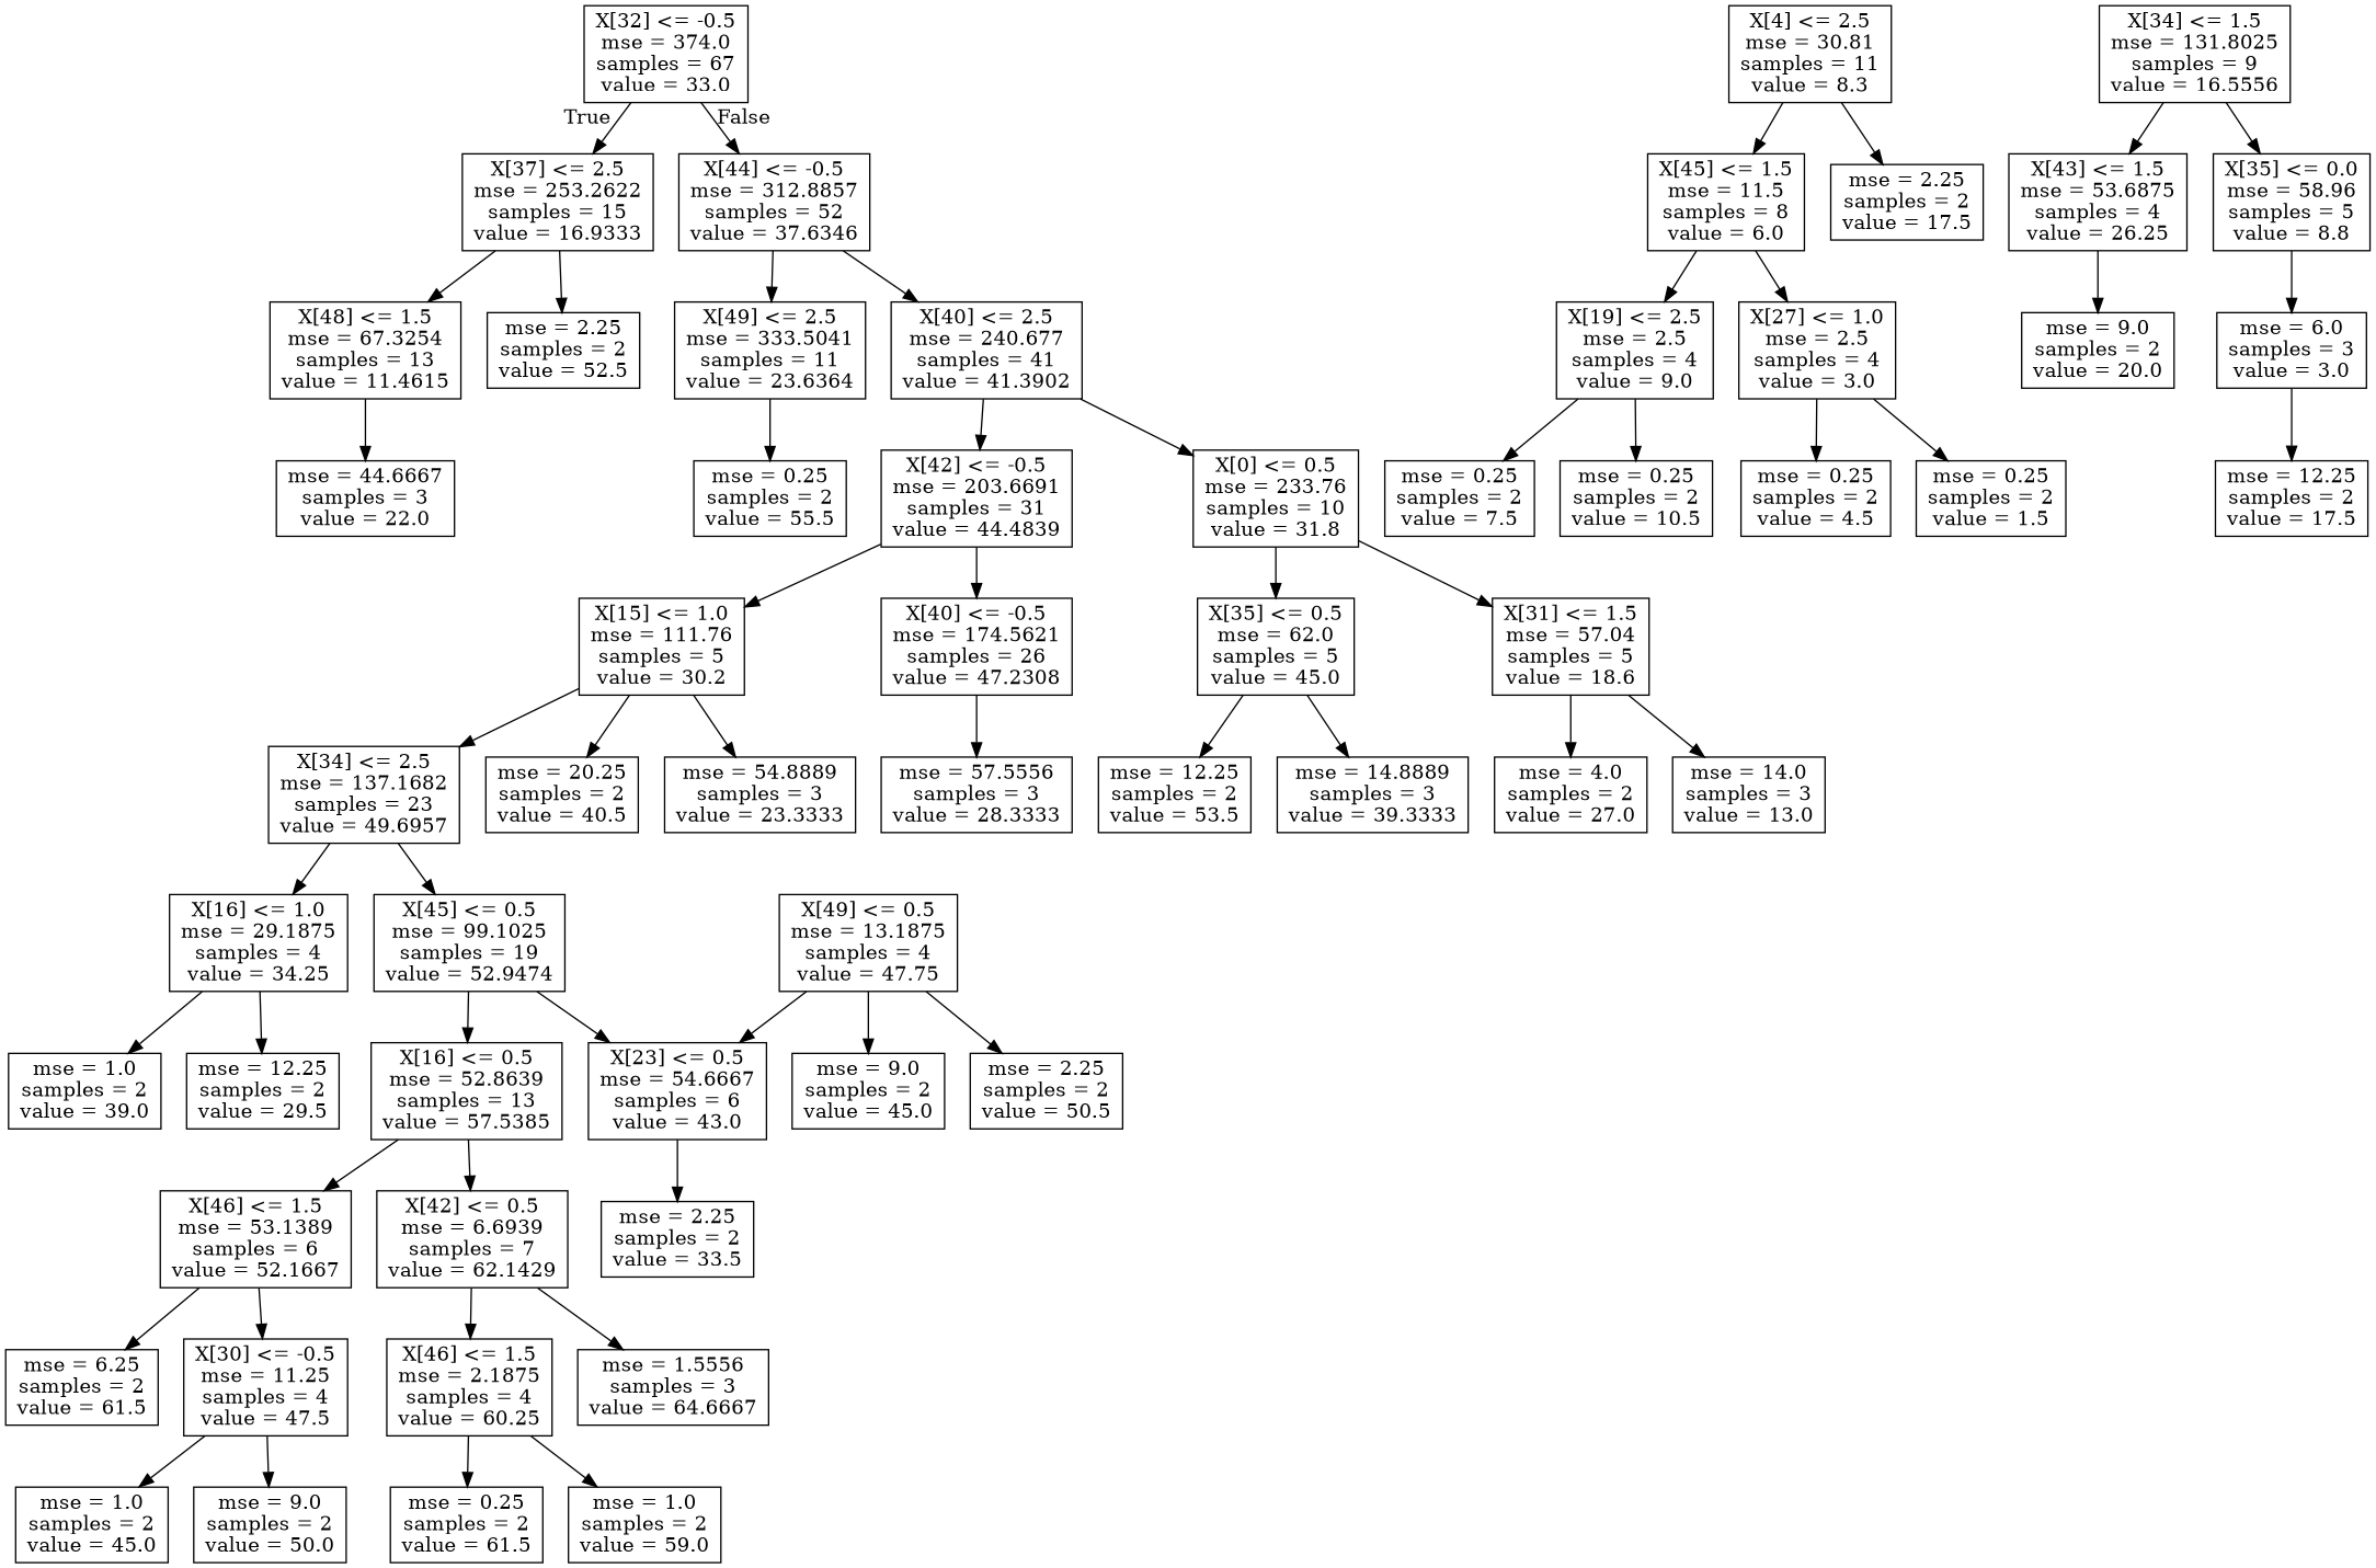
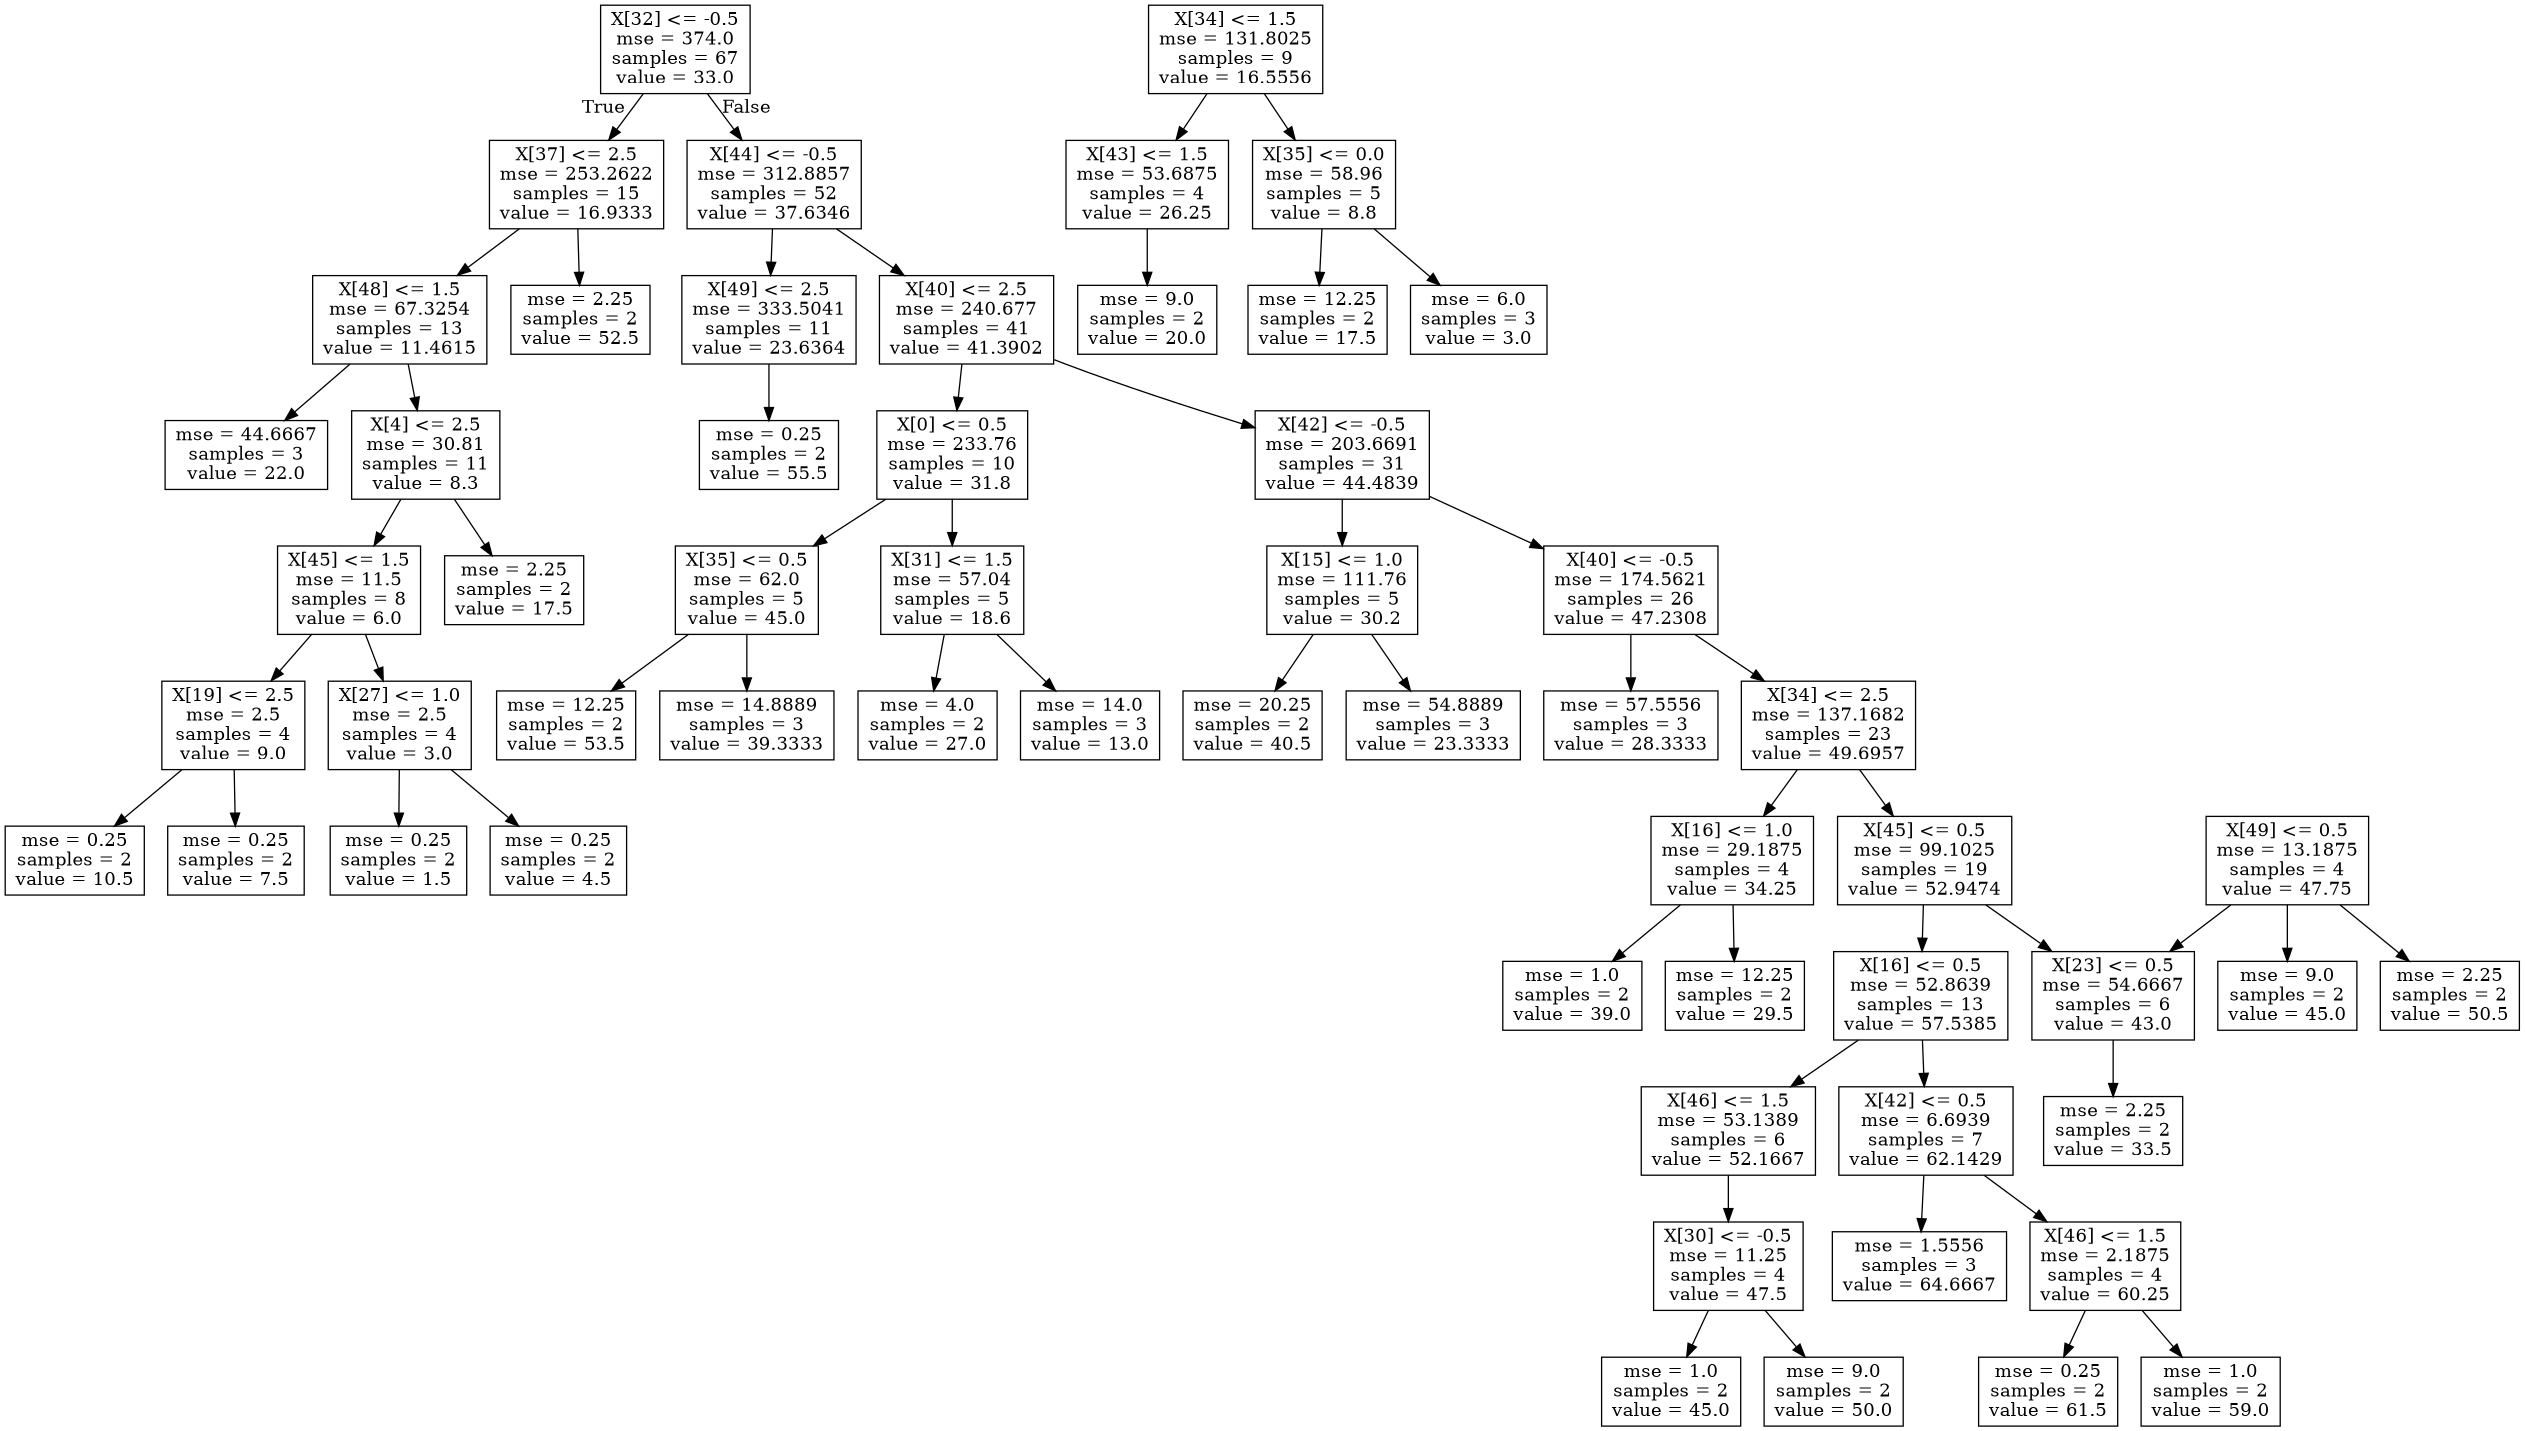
  digraph {
    node [shape=box]
    n1 [label="X[32] <= -0.5\nmse = 374.0\nsamples = 67\nvalue = 33.0"]
    n2 [label="X[37] <= 2.5\nmse = 253.2622\nsamples = 15\nvalue = 16.9333"]
    n3 [label="X[44] <= -0.5\nmse = 312.8857\nsamples = 52\nvalue = 37.6346"]
    n4 [label="X[48] <= 1.5\nmse = 67.3254\nsamples = 13\nvalue = 11.4615"]
    n5 [label="mse = 2.25\nsamples = 2\nvalue = 52.5"]
    n6 [label="X[49] <= 2.5\nmse = 333.5041\nsamples = 11\nvalue = 23.6364"]
    n7 [label="X[40] <= 2.5\nmse = 240.677\nsamples = 41\nvalue = 41.3902"]
    n8 [label="X[4] <= 2.5\nmse = 30.81\nsamples = 11\nvalue = 8.3"]
    n9 [label="mse = 44.6667\nsamples = 3\nvalue = 22.0"]
    n10 [label="X[45] <= 1.5\nmse = 11.5\nsamples = 8\nvalue = 6.0"]
    n11 [label="mse = 2.25\nsamples = 2\nvalue = 17.5"]
    n12 [label="X[19] <= 2.5\nmse = 2.5\nsamples = 4\nvalue = 9.0"]
    n13 [label="X[27] <= 1.0\nmse = 2.5\nsamples = 4\nvalue = 3.0"]
    n14 [label="mse = 0.25\nsamples = 2\nvalue = 7.5"]
    n15 [label="mse = 0.25\nsamples = 2\nvalue = 10.5"]
    n16 [label="mse = 0.25\nsamples = 2\nvalue = 4.5"]
    n17 [label="mse = 0.25\nsamples = 2\nvalue = 1.5"]
    n18 [label="mse = 0.25\nsamples = 2\nvalue = 55.5"]
    n19 [label="X[42] <= -0.5\nmse = 203.6691\nsamples = 31\nvalue = 44.4839"]
    n20 [label="X[0] <= 0.5\nmse = 233.76\nsamples = 10\nvalue = 31.8"]
    n21 [label="X[34] <= 1.5\nmse = 131.8025\nsamples = 9\nvalue = 16.5556"]
    n22 [label="X[43] <= 1.5\nmse = 53.6875\nsamples = 4\nvalue = 26.25"]
    n23 [label="X[35] <= 0.0\nmse = 58.96\nsamples = 5\nvalue = 8.8"]
    n24 [label="mse = 9.0\nsamples = 2\nvalue = 20.0"]
    n25 [label="mse = 12.25\nsamples = 2\nvalue = 17.5"]
    n26 [label="mse = 6.0\nsamples = 3\nvalue = 3.0"]
    n27 [label="X[15] <= 1.0\nmse = 111.76\nsamples = 5\nvalue = 30.2"]
    n28 [label="X[40] <= -0.5\nmse = 174.5621\nsamples = 26\nvalue = 47.2308"]
    n29 [label="X[35] <= 0.5\nmse = 62.0\nsamples = 5\nvalue = 45.0"]
    n30 [label="X[31] <= 1.5\nmse = 57.04\nsamples = 5\nvalue = 18.6"]
    n31 [label="mse = 20.25\nsamples = 2\nvalue = 40.5"]
    n32 [label="mse = 54.8889\nsamples = 3\nvalue = 23.3333"]
    n33 [label="mse = 57.5556\nsamples = 3\nvalue = 28.3333"]
    n34 [label="X[34] <= 2.5\nmse = 137.1682\nsamples = 23\nvalue = 49.6957"]
    n35 [label="X[45] <= 0.5\nmse = 99.1025\nsamples = 19\nvalue = 52.9474"]
    n36 [label="X[16] <= 1.0\nmse = 29.1875\nsamples = 4\nvalue = 34.25"]
    n37 [label="X[23] <= 0.5\nmse = 54.6667\nsamples = 6\nvalue = 43.0"]
    n38 [label="X[16] <= 0.5\nmse = 52.8639\nsamples = 13\nvalue = 57.5385"]
    n39 [label="mse = 1.0\nsamples = 2\nvalue = 39.0"]
    n40 [label="mse = 12.25\nsamples = 2\nvalue = 29.5"]
    n41 [label="mse = 2.25\nsamples = 2\nvalue = 33.5"]
    n42 [label="X[46] <= 1.5\nmse = 53.1389\nsamples = 6\nvalue = 52.1667"]
    n43 [label="X[42] <= 0.5\nmse = 6.6939\nsamples = 7\nvalue = 62.1429"]
    n44 [label="X[49] <= 0.5\nmse = 13.1875\nsamples = 4\nvalue = 47.75"]
    n45 [label="mse = 9.0\nsamples = 2\nvalue = 45.0"]
    n46 [label="mse = 2.25\nsamples = 2\nvalue = 50.5"]
-   n47 [label="mse = 6.25\nsamples = 2\nvalue = 61.5"]
    n48 [label="X[30] <= -0.5\nmse = 11.25\nsamples = 4\nvalue = 47.5"]
    n49 [label="X[46] <= 1.5\nmse = 2.1875\nsamples = 4\nvalue = 60.25"]
    n50 [label="mse = 1.5556\nsamples = 3\nvalue = 64.6667"]
    n51 [label="mse = 1.0\nsamples = 2\nvalue = 45.0"]
    n52 [label="mse = 9.0\nsamples = 2\nvalue = 50.0"]
    n53 [label="mse = 0.25\nsamples = 2\nvalue = 61.5"]
    n54 [label="mse = 1.0\nsamples = 2\nvalue = 59.0"]
    n55 [label="mse = 12.25\nsamples = 2\nvalue = 53.5"]
    n56 [label="mse = 14.8889\nsamples = 3\nvalue = 39.3333"]
    n57 [label="mse = 4.0\nsamples = 2\nvalue = 27.0"]
    n58 [label="mse = 14.0\nsamples = 3\nvalue = 13.0"]
    n1 -> n2 [headlabel=True labelangle=45 labeldistance=2.5]
    n1 -> n3 [headlabel=False labelangle=-45 labeldistance=2.5]
    n2 -> n4
    n2 -> n5
    n3 -> n6
    n3 -> n7
+   n4 -> n8
    n4 -> n9
    n6 -> n18
    n7 -> n19
    n7 -> n20
    n8 -> n10
    n8 -> n11
    n10 -> n12
    n10 -> n13
    n12 -> n14
    n12 -> n15
    n13 -> n16
    n13 -> n17
    n19 -> n27
    n19 -> n28
    n20 -> n29
    n20 -> n30
    n21 -> n22
    n21 -> n23
    n22 -> n24
-   n26 -> n25
+   n23 -> n25
    n23 -> n26
    n27 -> n31
    n27 -> n32
    n28 -> n33
-   n27 -> n34
+   n28 -> n34
    n29 -> n55
    n29 -> n56
    n30 -> n57
    n30 -> n58
    n34 -> n35
    n34 -> n36
    n35 -> n37
    n35 -> n38
    n36 -> n39
    n36 -> n40
    n37 -> n41
    n38 -> n42
    n38 -> n43
-   n42 -> n47
    n42 -> n48
    n43 -> n49
    n43 -> n50
    n44 -> n37
    n44 -> n45
    n44 -> n46
    n48 -> n51
    n48 -> n52
    n49 -> n53
    n49 -> n54
  }
